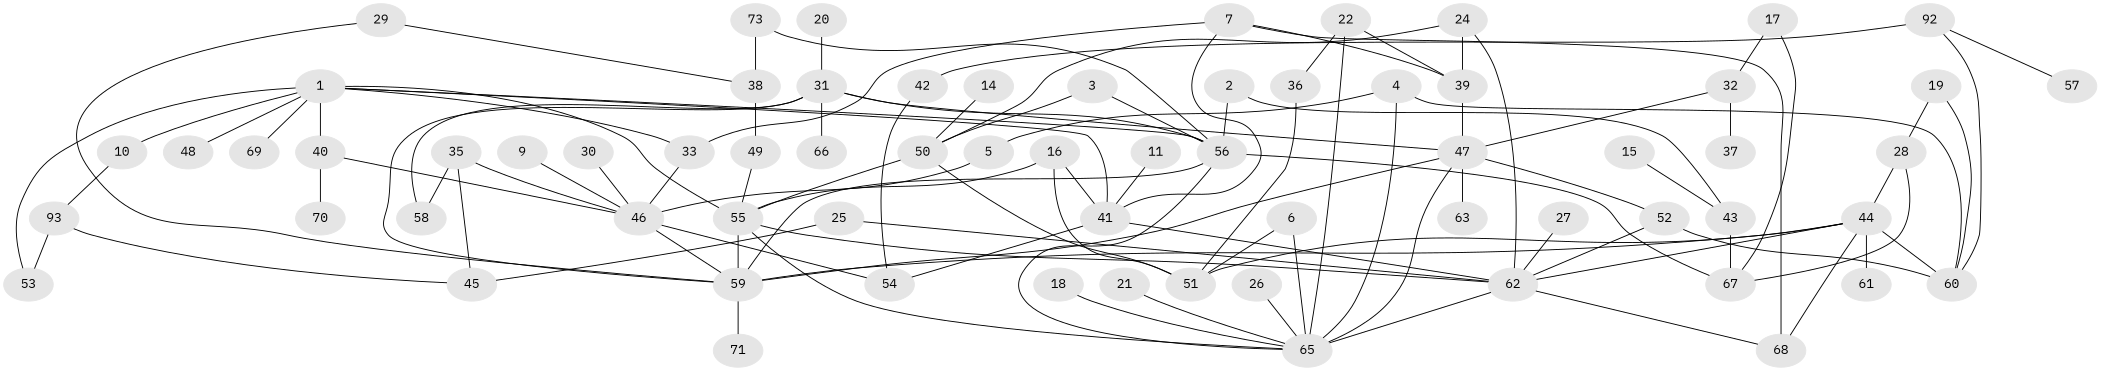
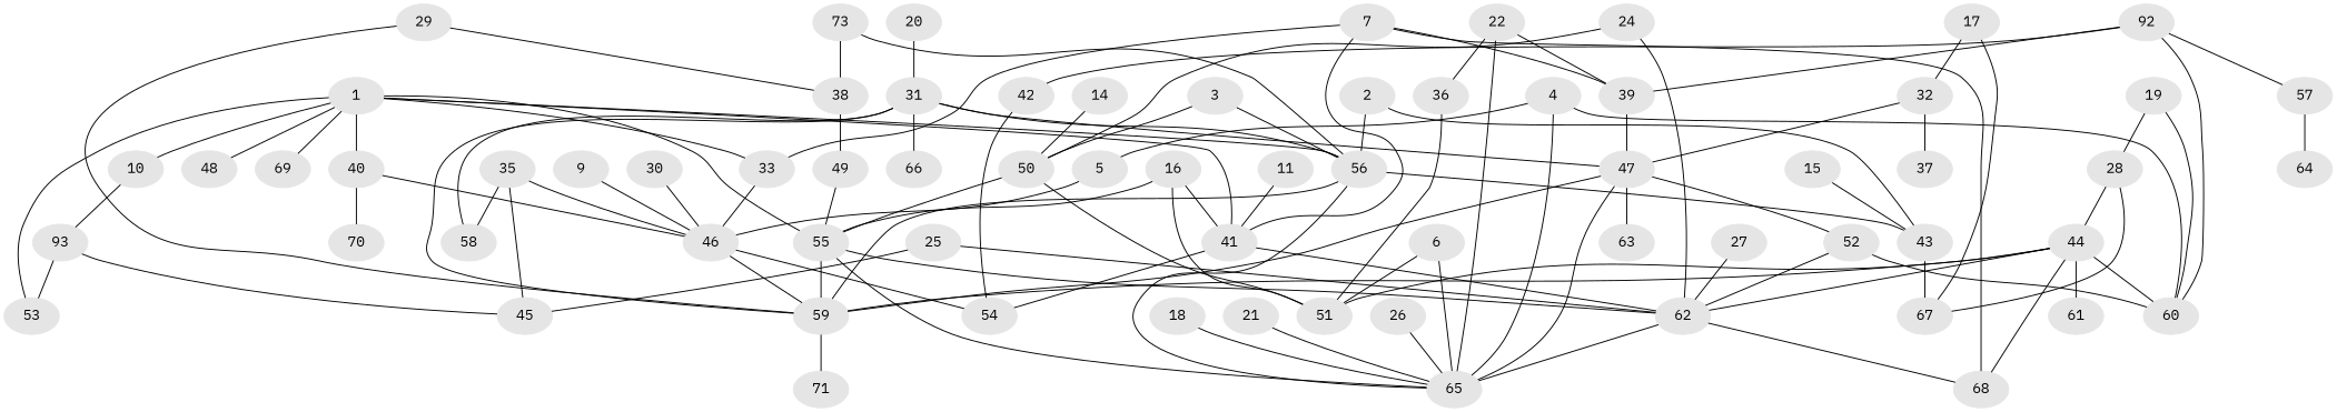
  graph {
    fontname="IBM Plex Mono"
    node [color=gray90 fontname="IBM Plex Mono" style=filled]
    edge [fontname="IBM Plex Mono" weight=1.0]
    1
    10
    33
    40
    41
    48
    53
    55
    56
    69
    n11 [label=93]
    46
    70
    62
    54
    65
    59
    67
    2
    43
    3
    50
    51
    4
    5
    60
    6
    7
    39
    68
    47
    25
    45
    52
    63
    9
    11
    n38 [label=92]
    42
    57
+   64
    n42 [label=73]
    38
    49
    14
    15
    22
    36
    16
    17
    32
    37
    18
    19
    28
    44
    20
    31
    58
    66
    21
    24
    26
    27
    61
    29
    71
    30
    35
    1 -- 10
    1 -- 33
    1 -- 40
    1 -- 41
    1 -- 48
    1 -- 53
    1 -- 55
    1 -- 56
    1 -- 69
    10 -- n11
    33 -- 46
    40 -- 46
    40 -- 70
    41 -- 62
    41 -- 54
    55 -- 62
    55 -- 65
    55 -- 59
    56 -- 65
    56 -- 59
-   56 -- 67
+   56 -- 43
    n11 -- 53
    n11 -- 45
    46 -- 54
    46 -- 59
    62 -- 65
    62 -- 68
    59 -- 71
    2 -- 56
    2 -- 43
    43 -- 67
    3 -- 56
    3 -- 50
    50 -- 55
    50 -- 51
    4 -- 65 [weight=2.0]
    4 -- 5
    4 -- 60
    5 -- 46
    6 -- 65
    6 -- 51
    7 -- 33
    7 -- 41
    7 -- 39
    7 -- 68
    39 -- 47
    47 -- 65
    47 -- 59
    47 -- 52
    47 -- 63
    25 -- 62
    25 -- 45
    52 -- 62
    52 -- 60
    9 -- 46
    11 -- 41
    n38 -- 60
    n38 -- 42
    n38 -- 57
    42 -- 54
+   57 -- 64
    n42 -- 56
    n42 -- 38
    38 -- 49
    49 -- 55
    14 -- 50
    15 -- 43
    22 -- 65
    22 -- 39
    22 -- 36
    36 -- 51
    16 -- 41
    16 -- 55
    16 -- 51
    17 -- 67
    17 -- 32
    32 -- 47
    32 -- 37
    18 -- 65
    19 -- 60
    19 -- 28
    28 -- 67
    28 -- 44
    44 -- 62
    44 -- 59
    44 -- 51
    44 -- 60
    44 -- 68
    44 -- 61
    20 -- 31
    31 -- 56
    31 -- 59
    31 -- 47
    31 -- 58
    31 -- 66
    21 -- 65
    24 -- 62
    24 -- 50
-   24 -- 39
+   n38 -- 39
    26 -- 65
    27 -- 62
    29 -- 59
    29 -- 38
    30 -- 46
    35 -- 46
    35 -- 45
    35 -- 58
  }
